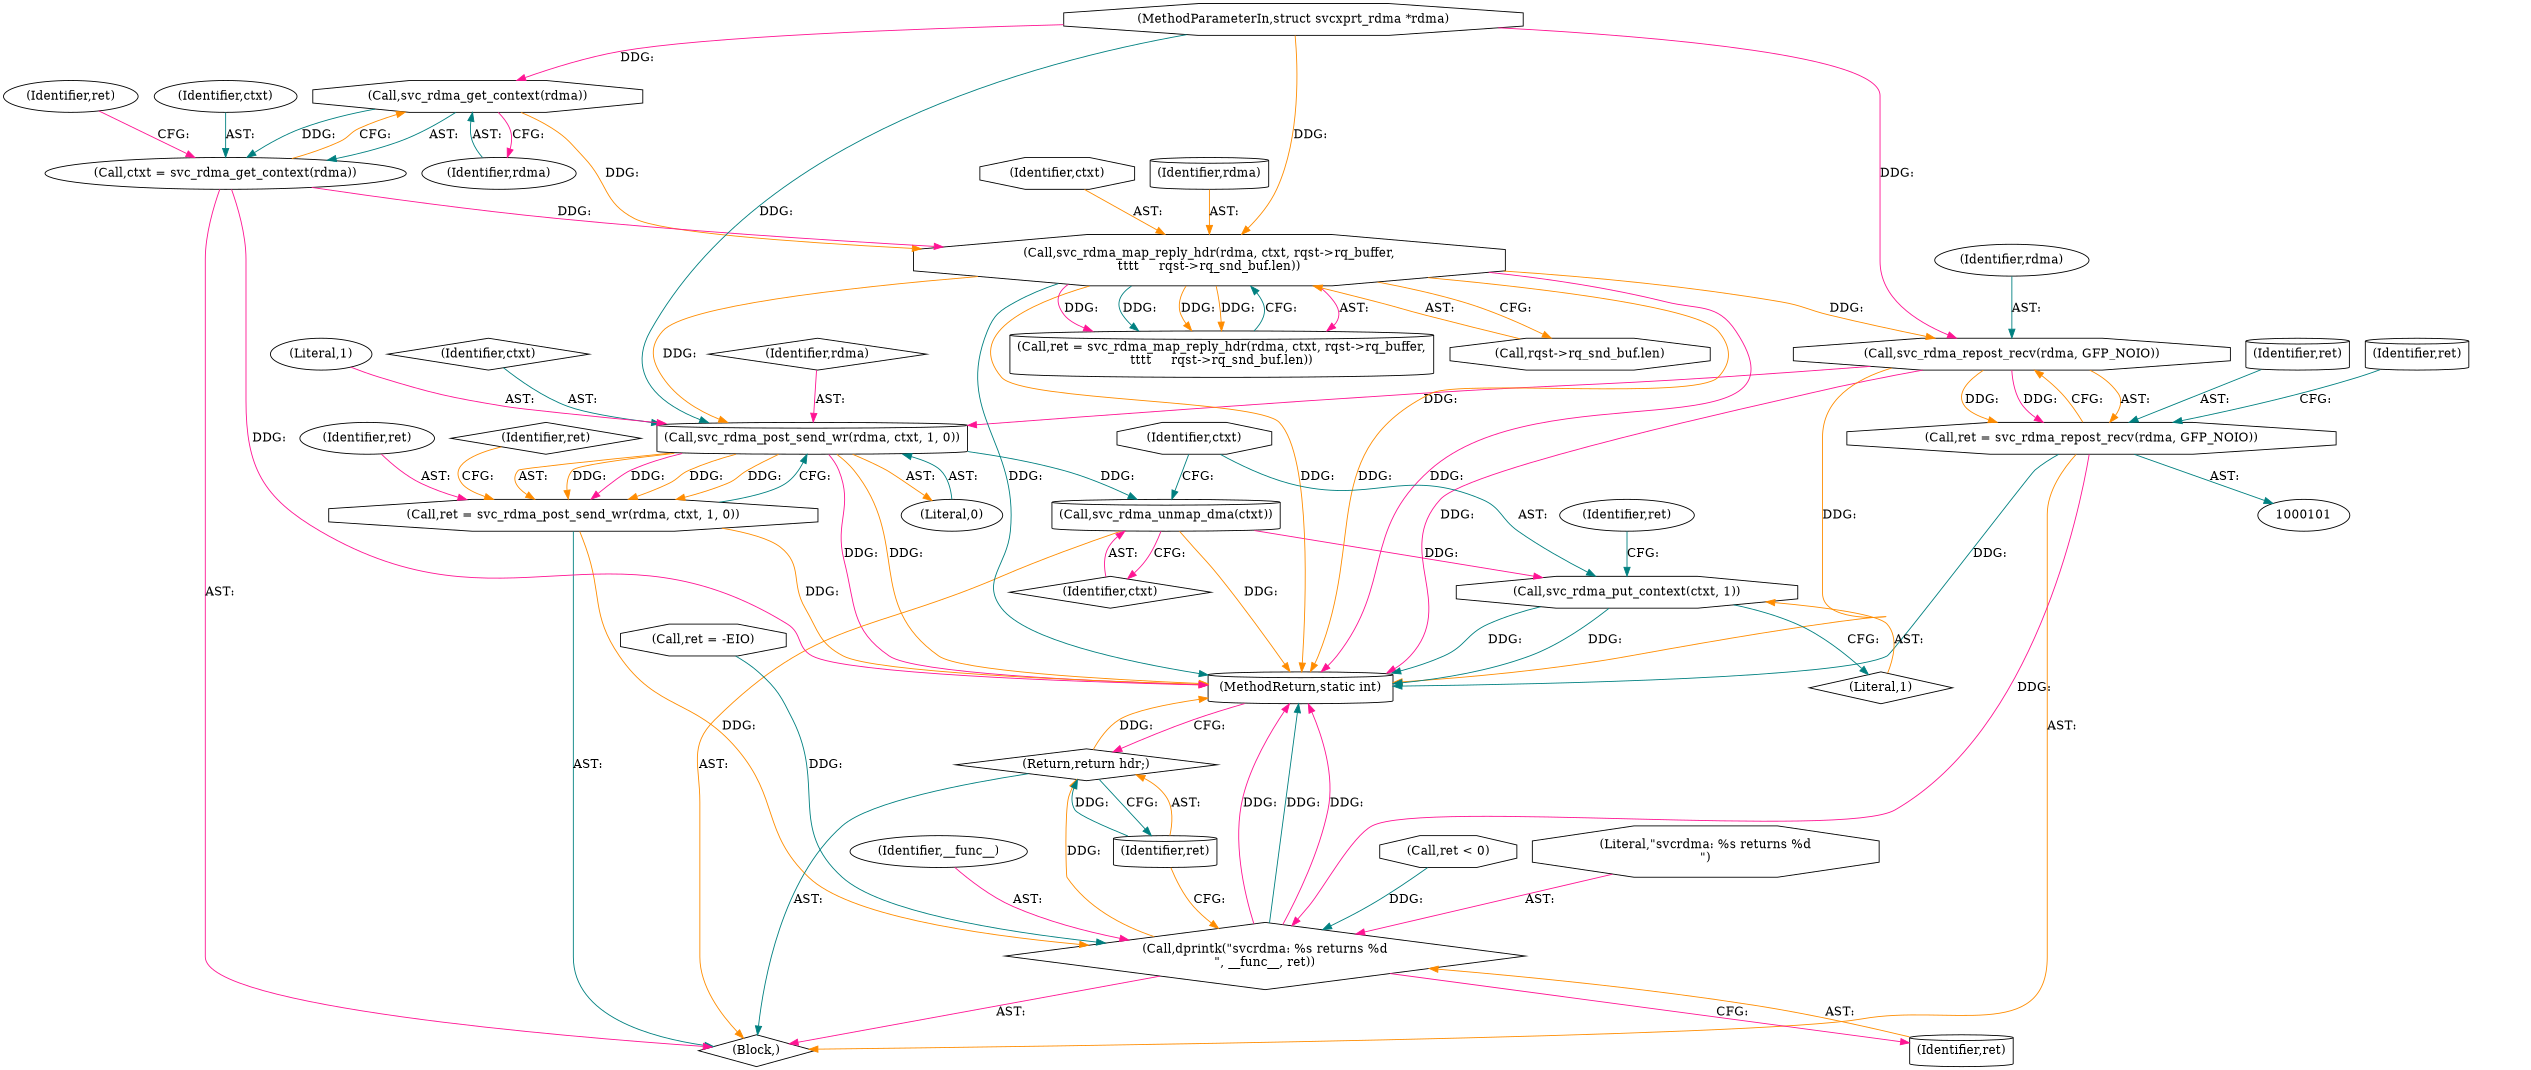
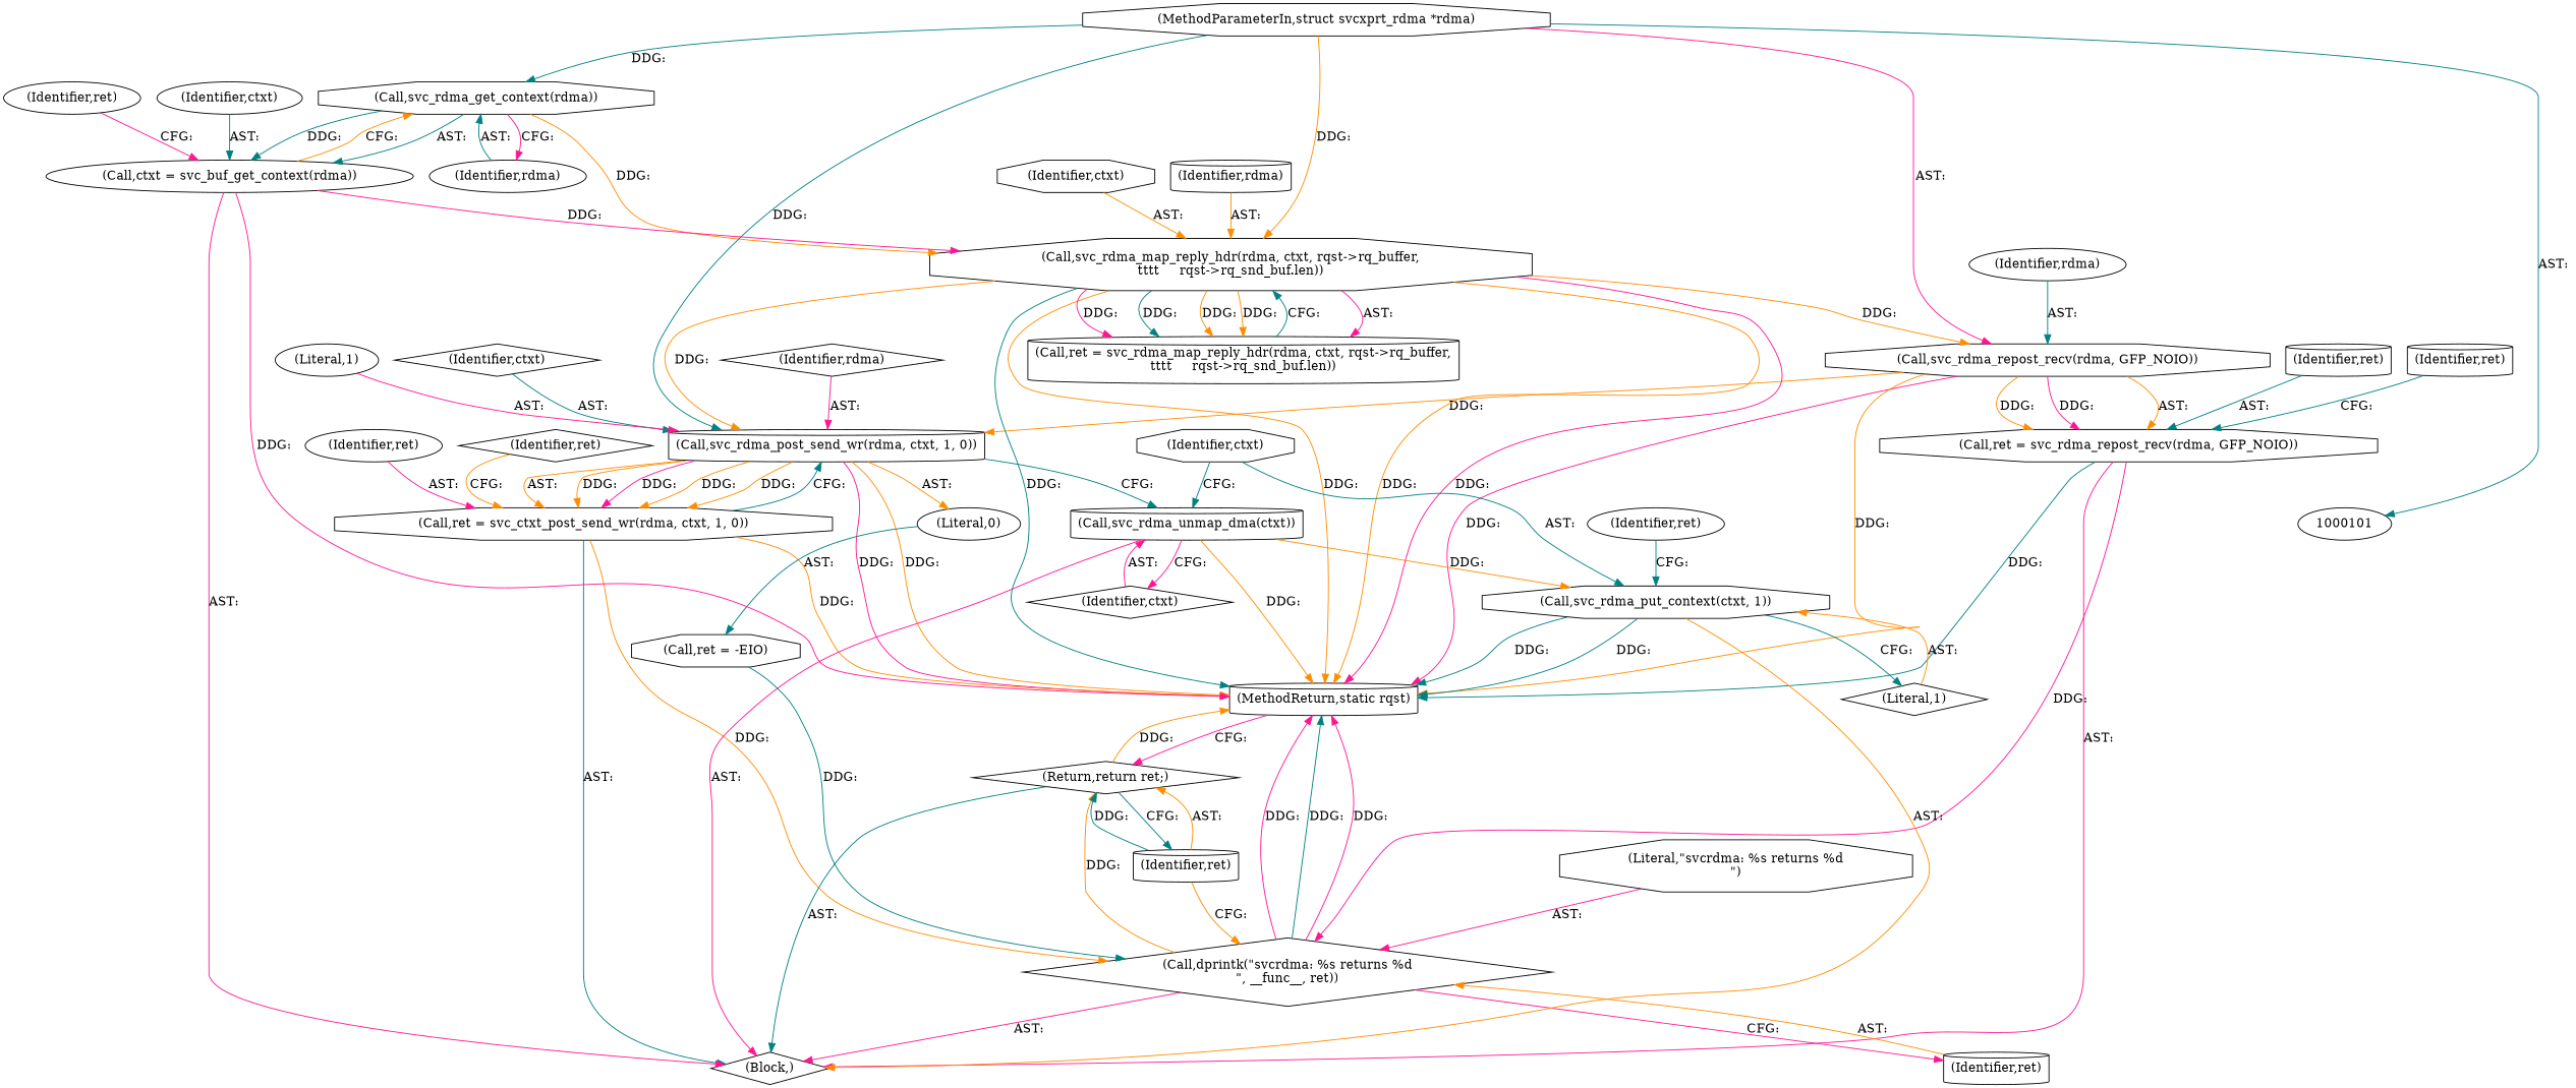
  digraph {
    node [shape=octagon]
    edge [color=darkorange]
    n1 [label="(Call,svc_rdma_repost_recv(rdma, GFP_NOIO))"]
    n2 [label="(Call,ret = svc_rdma_repost_recv(rdma, GFP_NOIO))"]
    n3 [label="(Call,svc_rdma_post_send_wr(rdma, ctxt, 1, 0))" shape=cylinder]
-   n4 [label="(MethodReturn,static int)" shape=cylinder]
+   n4 [label="(MethodReturn,static rqst)" shape=cylinder]
    n5 [label="(Block,)" shape=diamond]
    n6 [label="(Call,dprintk(\"svcrdma: %s returns %d\n\", __func__, ret))" shape=diamond]
-   n7 [label="(Call,ret = svc_rdma_post_send_wr(rdma, ctxt, 1, 0))"]
+   n7 [label="(Call,ret = svc_ctxt_post_send_wr(rdma, ctxt, 1, 0))"]
    n8 [label="(Call,svc_rdma_unmap_dma(ctxt))" shape=cylinder]
    n9 [label="(Literal,0)" shape=ellipse]
-   n10 [label="(Return,return hdr;)" shape=diamond]
+   n10 [label="(Return,return ret;)" shape=diamond]
    n11 [label="(Call,svc_rdma_map_reply_hdr(rdma, ctxt, rqst->rq_buffer,\n\t\t\t\t     rqst->rq_snd_buf.len))"]
    n12 [label="(Call,ret = svc_rdma_map_reply_hdr(rdma, ctxt, rqst->rq_buffer,\n\t\t\t\t     rqst->rq_snd_buf.len))" shape=cylinder]
-   n13 [label="(Call,rqst->rq_snd_buf.len)"]
    n14 [label="(Call,svc_rdma_get_context(rdma))"]
-   n15 [label="(Call,ctxt = svc_rdma_get_context(rdma))" shape=ellipse]
+   n15 [label="(Call,ctxt = svc_buf_get_context(rdma))" shape=ellipse]
    n16 [label="(Identifier,rdma)" shape=ellipse]
    n17 [label="(MethodParameterIn,struct svcxprt_rdma *rdma)"]
    1000101 [shape=ellipse]
    n19 [label="(Identifier,ret)" shape=cylinder]
    n20 [label="(Identifier,ret)" shape=cylinder]
    n21 [label="(Call,svc_rdma_put_context(ctxt, 1))"]
    n22 [label="(Identifier,ctxt)" shape=diamond]
    n23 [label="(Literal,1)" shape=diamond]
    n24 [label="(Identifier,ret)" shape=cylinder]
    n25 [label="(Identifier,ctxt)" shape=diamond]
    n26 [label="(Identifier,rdma)" shape=diamond]
    n27 [label="(Identifier,ret)" shape=ellipse]
    n28 [label="(Literal,1)" shape=ellipse]
    n29 [label="(Identifier,ctxt)" shape=ellipse]
    n30 [label="(Identifier,ret)" shape=cylinder]
    n31 [label="(Call,ret = -EIO)"]
    n32 [label="(Identifier,ret)" shape=ellipse]
-   n33 [label="(Call,ret < 0)"]
    n34 [label="(Identifier,ret)" shape=ellipse]
    n35 [label="(Literal,\"svcrdma: %s returns %d\n\")"]
    n36 [label="(Identifier,ctxt)"]
    n37 [label="(Identifier,rdma)" shape=ellipse]
    n38 [label="(Identifier,rdma)" shape=cylinder]
    n39 [label="(Identifier,ret)" shape=diamond]
-   n40 [label="(Identifier,__func__)" shape=ellipse]
    n41 [label="(Identifier,ctxt)"]
    n1 -> n2 [label="AST: "]
    n1 -> n2 [label="DDG: "]
    n1 -> n2 [color=deeppink label="DDG: "]
-   n1 -> n3 [color=deeppink label="DDG: "]
+   n1 -> n3 [label="DDG: "]
    n1 -> n4 [color=deeppink label="DDG: "]
    n1 -> n4 [label="DDG: "]
-   n2 -> n1 [label="CFG: "]
    n2 -> n4 [color=teal label="DDG: "]
-   n2 -> n5 [label="AST: "]
+   n2 -> n5 [color=deeppink label="AST: "]
    n2 -> n6 [color=deeppink label="DDG: "]
    n3 -> n4 [color=deeppink label="DDG: "]
    n3 -> n4 [label="DDG: "]
    n3 -> n7 [label="AST: "]
    n3 -> n7 [label="DDG: "]
    n3 -> n7 [color=deeppink label="DDG: "]
    n3 -> n7 [label="DDG: "]
    n3 -> n7 [label="DDG: "]
-   n3 -> n8 [color=teal label="DDG: "]
+   n3 -> n8 [color=teal label="CFG: "]
    n3 -> n9 [label="AST: "]
    n4 -> n10 [color=deeppink label="CFG: "]
    n6 -> n4 [color=deeppink label="DDG: "]
    n6 -> n4 [color=teal label="DDG: "]
    n6 -> n4 [color=deeppink label="DDG: "]
    n6 -> n5 [color=deeppink label="AST: "]
    n6 -> n10 [label="DDG: "]
    n6 -> n19 [color=deeppink label="CFG: "]
    n7 -> n3 [color=teal label="CFG: "]
    n7 -> n4 [label="DDG: "]
    n7 -> n5 [color=teal label="AST: "]
    n7 -> n6 [label="DDG: "]
    n8 -> n4 [label="DDG: "]
-   n8 -> n5 [label="AST: "]
-   n8 -> n21 [color=deeppink label="DDG: "]
+   n8 -> n5 [color=deeppink label="AST: "]
+   n8 -> n21 [label="DDG: "]
    n8 -> n22 [color=deeppink label="CFG: "]
-   n9 -> n3 [color=teal label="AST: "]
+   n9 -> n31 [color=teal label="AST: "]
    n10 -> n4 [label="DDG: "]
    n10 -> n5 [color=teal label="AST: "]
    n10 -> n20 [color=teal label="CFG: "]
    n11 -> n1 [label="DDG: "]
    n11 -> n3 [label="DDG: "]
    n11 -> n4 [label="DDG: "]
    n11 -> n4 [color=deeppink label="DDG: "]
    n11 -> n4 [label="DDG: "]
    n11 -> n4 [color=teal label="DDG: "]
    n11 -> n12 [color=deeppink label="AST: "]
    n11 -> n12 [color=deeppink label="DDG: "]
    n11 -> n12 [color=teal label="DDG: "]
    n11 -> n12 [label="DDG: "]
    n11 -> n12 [label="DDG: "]
-   n11 -> n13 [label="CFG: "]
    n12 -> n11 [color=teal label="CFG: "]
-   n13 -> n11 [label="AST: "]
    n14 -> n11 [label="DDG: "]
    n14 -> n15 [color=teal label="AST: "]
    n14 -> n15 [color=teal label="DDG: "]
    n14 -> n16 [color=deeppink label="CFG: "]
    n15 -> n4 [color=deeppink label="DDG: "]
    n15 -> n5 [color=deeppink label="AST: "]
    n15 -> n11 [color=deeppink label="DDG: "]
    n15 -> n14 [label="CFG: "]
    n16 -> n14 [color=teal label="AST: "]
-   n17 -> n1 [color=deeppink label="DDG: "]
+   n17 -> n1 [color=deeppink label="AST: "]
    n17 -> n3 [color=teal label="DDG: "]
    n17 -> n11 [label="DDG: "]
-   n17 -> n14 [color=deeppink label="DDG: "]
-   n2 -> 1000101 [color=teal label="AST: "]
+   n17 -> n14 [color=teal label="DDG: "]
+   n17 -> 1000101 [color=teal label="AST: "]
    n19 -> n6 [label="AST: "]
    n20 -> n6 [label="CFG: "]
    n20 -> n10 [label="AST: "]
    n20 -> n10 [color=teal label="DDG: "]
    n21 -> n4 [color=teal label="DDG: "]
    n21 -> n4 [color=teal label="DDG: "]
+   n21 -> n5 [label="AST: "]
    n21 -> n23 [color=teal label="CFG: "]
    n22 -> n8 [color=deeppink label="AST: "]
    n23 -> n21 [label="AST: "]
    n24 -> n2 [color=teal label="AST: "]
    n25 -> n3 [color=teal label="AST: "]
    n26 -> n3 [color=deeppink label="AST: "]
    n27 -> n21 [color=teal label="CFG: "]
    n28 -> n3 [color=deeppink label="AST: "]
    n29 -> n15 [color=teal label="AST: "]
    n30 -> n2 [color=teal label="CFG: "]
    n31 -> n6 [color=teal label="DDG: "]
    n32 -> n7 [color=deeppink label="AST: "]
-   n33 -> n6 [color=teal label="DDG: "]
    n34 -> n15 [color=deeppink label="CFG: "]
    n35 -> n6 [color=deeppink label="AST: "]
    n36 -> n11 [label="AST: "]
    n37 -> n1 [color=teal label="AST: "]
    n38 -> n11 [label="AST: "]
    n39 -> n7 [label="CFG: "]
-   n40 -> n6 [color=deeppink label="AST: "]
    n41 -> n8 [color=teal label="CFG: "]
    n41 -> n21 [color=teal label="AST: "]
  }
